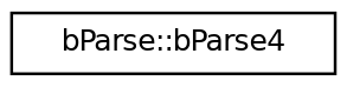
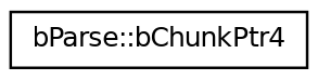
  digraph {
    rankdir=LR
-   n1 [color=black fillcolor=white fontname=Helvetica fontsize=10 height=0.2 label="bParse::bParse4" shape=record style=filled width=0.4]
+   n1 [color=black fillcolor=white fontname=Helvetica fontsize=10 height=0.2 label="bParse::bChunkPtr4" shape=record style=filled width=0.4]
  }
